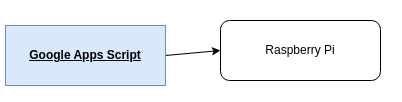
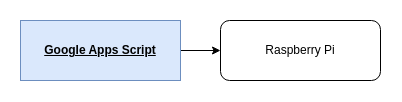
  <mxCell id="0" />
  <mxCell id="1" parent="0" />
  <mxCell id="2" style="edgeStyle=none;html=1;exitX=1;exitY=0.5;exitDx=0;exitDy=0;entryX=0;entryY=0.5;entryDx=0;entryDy=0;" parent="1" source="3" target="4" edge="1"><mxGeometry relative="1" as="geometry" /></mxCell>
- <mxCell id="3" value="Google Apps Script" style="rounded=0;whiteSpace=wrap;html=1;fillColor=#dae8fc;strokeColor=#6c8ebf;fontStyle=5" parent="1" vertex="1"><mxGeometry x="5" y="25" width="160" height="60" as="geometry" /></mxCell>
+ <mxCell id="3" value="Google Apps Script" style="rounded=0;whiteSpace=wrap;html=1;fillColor=#dae8fc;strokeColor=#6c8ebf;fontStyle=5" parent="1" vertex="1"><mxGeometry x="20" y="20" width="160" height="60" as="geometry" /></mxCell>
  <mxCell id="4" value="Raspberry Pi" style="whiteSpace=wrap;html=1;rounded=1;" parent="1" vertex="1"><mxGeometry x="220" y="20" width="160" height="60" as="geometry" /></mxCell>
